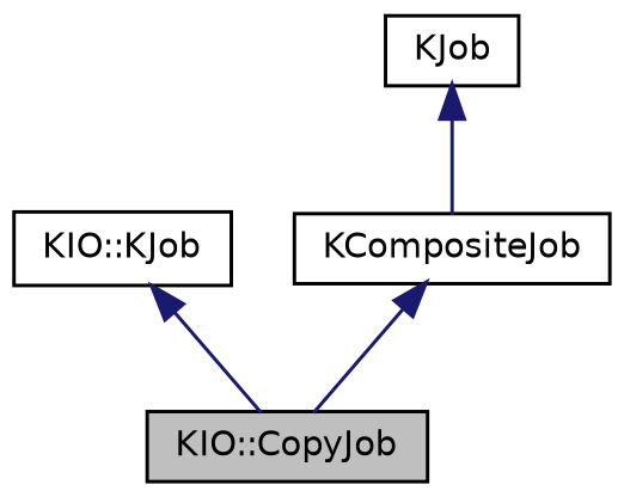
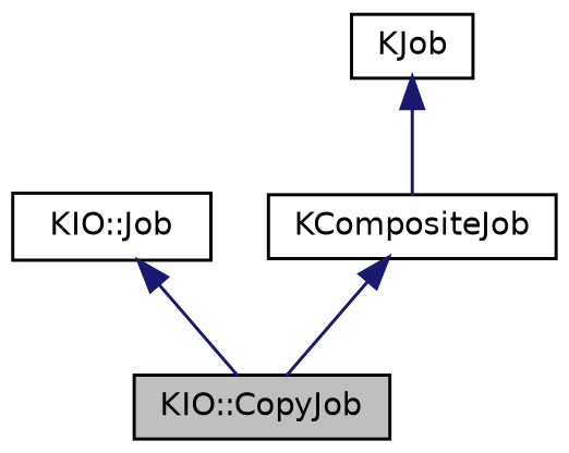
  digraph {
    node [color=black fillcolor=white fontname=Helvetica fontsize=10 shape=record style=filled]
    edge [color=midnightblue dir=back fontname=Helvetica fontsize=10 labelfontname=Helvetica labelfontsize=10 style=solid]
    n1 [fillcolor=grey75 fontcolor=black height=0.2 label="KIO::CopyJob" width=0.4]
-   n2 [height=0.2 label="KIO::KJob" width=0.4]
+   n2 [height=0.2 label="KIO::Job" width=0.4]
    n3 [height=0.2 label=KCompositeJob width=0.4]
    n4 [height=0.2 label=KJob width=0.4]
    n2 -> n1
    n3 -> n1
    n4 -> n3
  }
